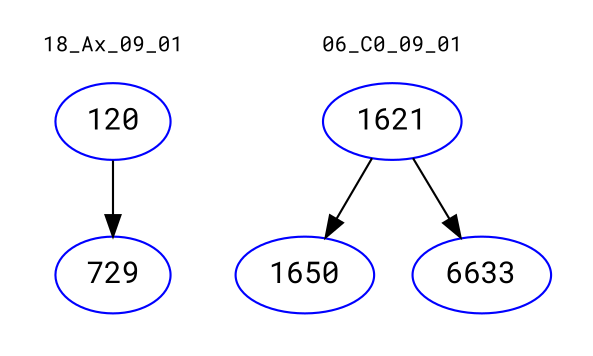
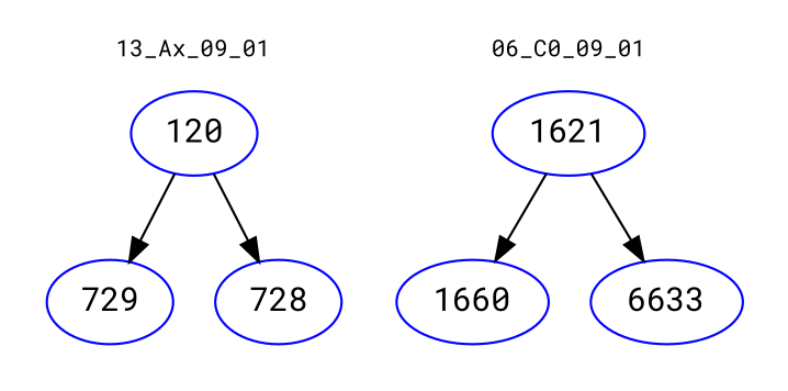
  digraph {
    fontname="Roboto Mono"
    node [color=blue fontname="Roboto Mono"]
    edge [color=black fontname="Roboto Mono"]
    n1 [label=120]
    n2 [label=729]
+   n3 [label=728]
    n4 [label=1621]
-   n5 [label=1650]
+   n5 [label=1660]
    n6 [label=6633]
    subgraph cluster_1 {
      color=white
      fontsize=10
-     label="18_Ax_09_01"
+     label="13_Ax_09_01"
      n1
      n2
+     n3
    }
    subgraph cluster_2 {
      color=white
      fontsize=10
      label="06_C0_09_01"
      n4
      n5
      n6
    }
    n1 -> n2
+   n1 -> n3
    n4 -> n5
    n4 -> n6
  }
